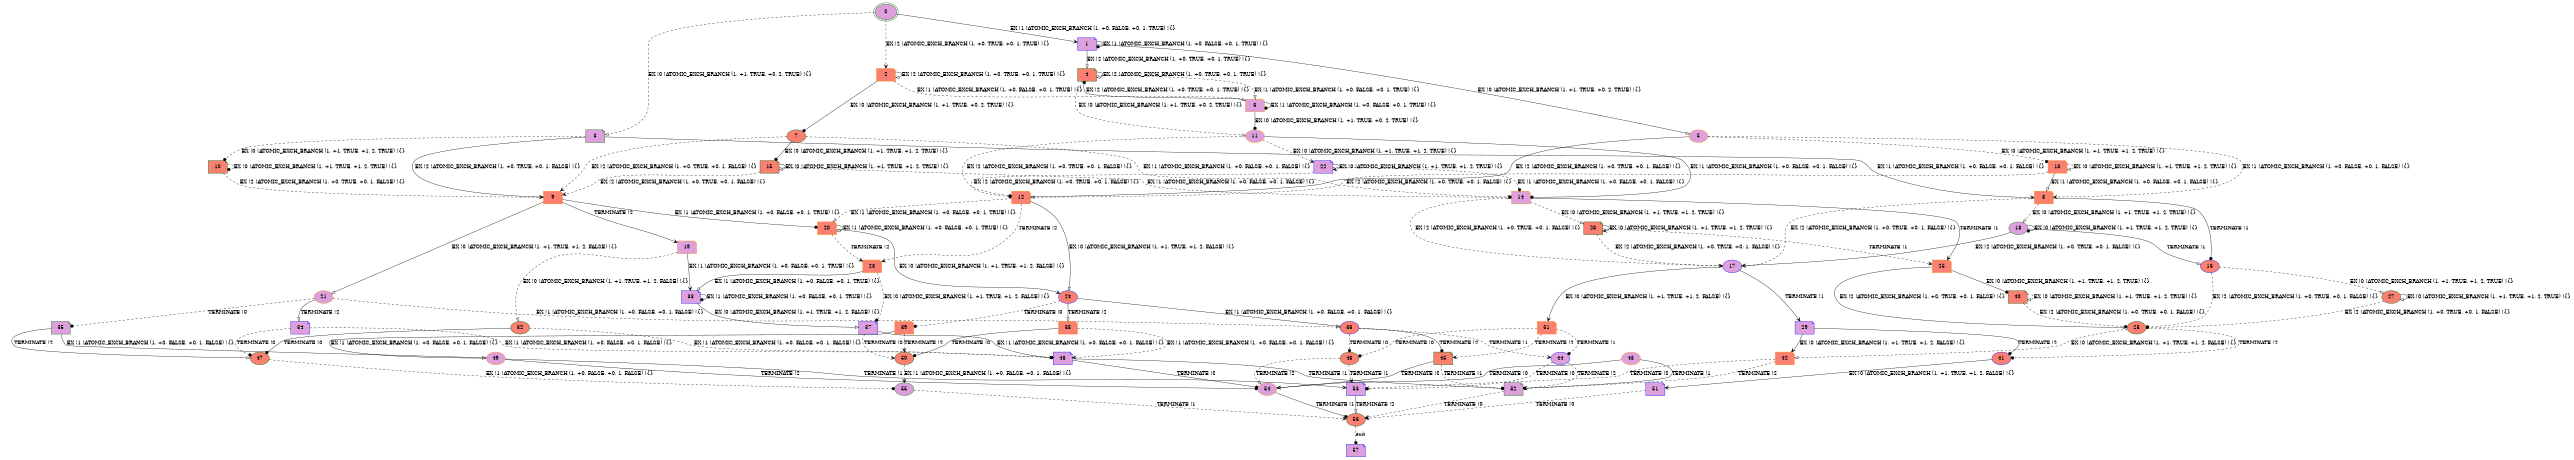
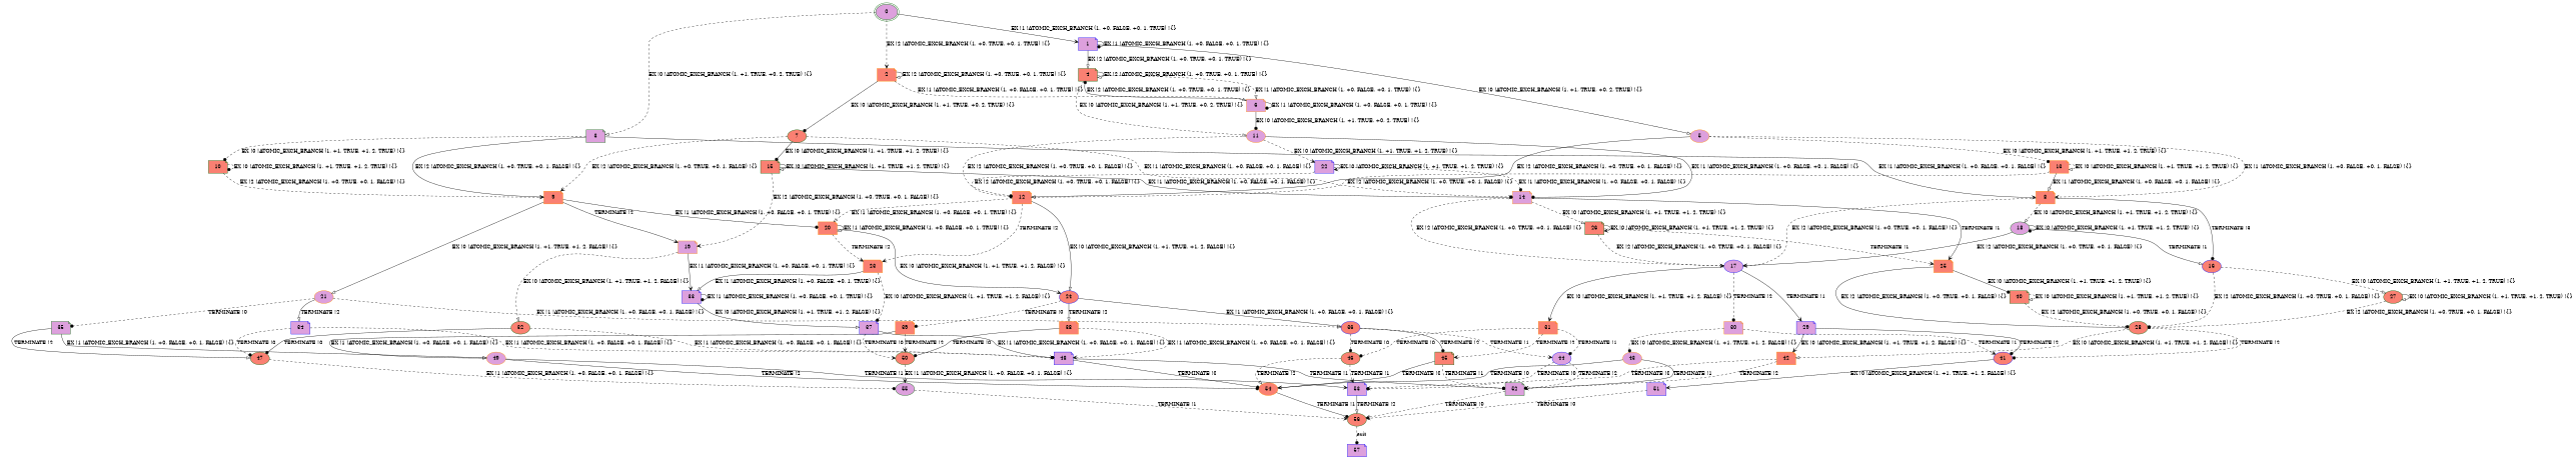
  digraph {
    node [color=darkorange fillcolor=salmon shape=note style=filled]
    edge [arrowhead=dot style=dashed]
    0 [color=darkgreen fillcolor=plum peripheries=2 shape=ellipse]
    1 [color=blue fillcolor=plum]
    2
    3 [color=darkgreen fillcolor=plum]
    4 [color=darkgreen]
    5 [fillcolor=plum shape=ellipse]
    6 [fillcolor=plum]
    7 [color=darkgreen shape=ellipse]
    8
    9
    10 [color=darkgreen]
    11 [fillcolor=plum shape=ellipse]
    12
    13
    14 [fillcolor=plum]
    15 [color=darkgreen]
    16 [color=blue shape=ellipse]
    17 [color=blue fillcolor=plum shape=ellipse]
    18 [color=darkgreen fillcolor=plum shape=ellipse]
    19 [fillcolor=plum]
    20
    21 [fillcolor=plum shape=ellipse]
    22 [color=blue fillcolor=plum]
    23
    24 [color=blue shape=ellipse]
    25
    26 [color=darkgreen]
    27 [color=darkgreen shape=ellipse]
    28 [color=darkgreen shape=ellipse]
    29 [color=blue fillcolor=plum]
+   30 [fillcolor=plum]
    31
    32 [color=darkgreen shape=ellipse]
    33 [color=blue fillcolor=plum]
    34 [color=blue fillcolor=plum]
    35 [color=darkgreen fillcolor=plum]
    36 [color=blue shape=ellipse]
    37 [color=blue fillcolor=plum]
    38
    39
    40 [color=darkgreen]
    41 [color=blue shape=ellipse]
    42
    43 [fillcolor=plum shape=ellipse]
    44 [color=blue fillcolor=plum shape=ellipse]
    45 [color=darkgreen]
    46 [color=darkgreen shape=ellipse]
    47 [color=darkgreen shape=ellipse]
    48 [color=blue fillcolor=plum]
    49 [fillcolor=plum shape=ellipse]
    50 [color=darkgreen shape=ellipse]
    51 [color=blue fillcolor=plum]
    52 [color=darkgreen fillcolor=plum]
    53 [color=blue fillcolor=plum]
-   54 [fillcolor=plum shape=ellipse]
+   54 [shape=ellipse]
    55 [color=darkgreen fillcolor=plum shape=ellipse]
    56 [color=darkgreen shape=ellipse]
    57 [color=blue fillcolor=plum]
    0 -> 1 [arrowhead=vee label="EX !1 !ATOMIC_EXCH_BRANCH (1, +0, FALSE, +0, 1, TRUE) !{}" style=solid]
    0 -> 2 [arrowhead=vee label="EX !2 !ATOMIC_EXCH_BRANCH (1, +0, TRUE, +0, 1, TRUE) !{}"]
    0 -> 3 [arrowhead=onormal label="EX !0 !ATOMIC_EXCH_BRANCH (1, +1, TRUE, +0, 2, TRUE) !{}"]
    1 -> 1 [label="EX !1 !ATOMIC_EXCH_BRANCH (1, +0, FALSE, +0, 1, TRUE) !{}" style=solid]
    1 -> 4 [arrowhead=onormal label="EX !2 !ATOMIC_EXCH_BRANCH (1, +0, TRUE, +0, 1, TRUE) !{}" style=solid]
    1 -> 5 [arrowhead=onormal label="EX !0 !ATOMIC_EXCH_BRANCH (1, +1, TRUE, +0, 2, TRUE) !{}" style=solid]
    2 -> 2 [arrowhead=onormal label="EX !2 !ATOMIC_EXCH_BRANCH (1, +0, TRUE, +0, 1, TRUE) !{}" style=solid]
    2 -> 6 [arrowhead=onormal label="EX !1 !ATOMIC_EXCH_BRANCH (1, +0, FALSE, +0, 1, TRUE) !{}"]
    2 -> 7 [label="EX !0 !ATOMIC_EXCH_BRANCH (1, +1, TRUE, +0, 2, TRUE) !{}" style=solid]
    3 -> 8 [arrowhead=vee label="EX !1 !ATOMIC_EXCH_BRANCH (1, +0, FALSE, +0, 1, FALSE) !{}" style=solid]
    3 -> 9 [arrowhead=onormal label="EX !2 !ATOMIC_EXCH_BRANCH (1, +0, TRUE, +0, 1, FALSE) !{}" style=solid]
    3 -> 10 [label="EX !0 !ATOMIC_EXCH_BRANCH (1, +1, TRUE, +1, 2, TRUE) !{}"]
    4 -> 4 [arrowhead=onormal label="EX !2 !ATOMIC_EXCH_BRANCH (1, +0, TRUE, +0, 1, TRUE) !{}" style=solid]
    4 -> 6 [arrowhead=onormal label="EX !1 !ATOMIC_EXCH_BRANCH (1, +0, FALSE, +0, 1, TRUE) !{}"]
    4 -> 11 [arrowhead=onormal label="EX !0 !ATOMIC_EXCH_BRANCH (1, +1, TRUE, +0, 2, TRUE) !{}"]
    5 -> 8 [arrowhead=vee label="EX !1 !ATOMIC_EXCH_BRANCH (1, +0, FALSE, +0, 1, FALSE) !{}"]
    5 -> 12 [arrowhead=onormal label="EX !2 !ATOMIC_EXCH_BRANCH (1, +0, TRUE, +0, 1, FALSE) !{}" style=solid]
    5 -> 13 [label="EX !0 !ATOMIC_EXCH_BRANCH (1, +1, TRUE, +1, 2, TRUE) !{}"]
    6 -> 4 [label="EX !2 !ATOMIC_EXCH_BRANCH (1, +0, TRUE, +0, 1, TRUE) !{}" style=solid]
    6 -> 6 [label="EX !1 !ATOMIC_EXCH_BRANCH (1, +0, FALSE, +0, 1, TRUE) !{}" style=solid]
    6 -> 11 [label="EX !0 !ATOMIC_EXCH_BRANCH (1, +1, TRUE, +0, 2, TRUE) !{}" style=solid]
    7 -> 9 [arrowhead=vee label="EX !2 !ATOMIC_EXCH_BRANCH (1, +0, TRUE, +0, 1, FALSE) !{}"]
    7 -> 14 [label="EX !1 !ATOMIC_EXCH_BRANCH (1, +0, FALSE, +0, 1, FALSE) !{}"]
    7 -> 15 [label="EX !0 !ATOMIC_EXCH_BRANCH (1, +1, TRUE, +1, 2, TRUE) !{}" style=solid]
-   8 -> 16 [label="TERMINATE !1" style=solid]
+   8 -> 16 [label="TERMINATE !3" style=solid]
    8 -> 17 [arrowhead=onormal label="EX !2 !ATOMIC_EXCH_BRANCH (1, +0, TRUE, +0, 1, FALSE) !{}"]
    8 -> 18 [arrowhead=onormal label="EX !0 !ATOMIC_EXCH_BRANCH (1, +1, TRUE, +1, 2, TRUE) !{}"]
    9 -> 19 [arrowhead=vee label="TERMINATE !2" style=solid]
    9 -> 20 [label="EX !1 !ATOMIC_EXCH_BRANCH (1, +0, FALSE, +0, 1, TRUE) !{}" style=solid]
    9 -> 21 [arrowhead=onormal label="EX !0 !ATOMIC_EXCH_BRANCH (1, +1, TRUE, +1, 2, FALSE) !{}" style=solid]
    10 -> 9 [arrowhead=vee label="EX !2 !ATOMIC_EXCH_BRANCH (1, +0, TRUE, +0, 1, FALSE) !{}"]
    10 -> 10 [label="EX !0 !ATOMIC_EXCH_BRANCH (1, +1, TRUE, +1, 2, TRUE) !{}"]
    11 -> 12 [label="EX !2 !ATOMIC_EXCH_BRANCH (1, +0, TRUE, +0, 1, FALSE) !{}"]
    11 -> 14 [label="EX !1 !ATOMIC_EXCH_BRANCH (1, +0, FALSE, +0, 1, FALSE) !{}" style=solid]
    11 -> 22 [arrowhead=vee label="EX !0 !ATOMIC_EXCH_BRANCH (1, +1, TRUE, +1, 2, TRUE) !{}"]
    12 -> 20 [arrowhead=onormal label="EX !1 !ATOMIC_EXCH_BRANCH (1, +0, FALSE, +0, 1, TRUE) !{}"]
    12 -> 23 [arrowhead=vee label="TERMINATE !2"]
    12 -> 24 [arrowhead=onormal label="EX !0 !ATOMIC_EXCH_BRANCH (1, +1, TRUE, +1, 2, FALSE) !{}" style=solid]
    13 -> 8 [arrowhead=onormal label="EX !1 !ATOMIC_EXCH_BRANCH (1, +0, FALSE, +0, 1, FALSE) !{}" style=solid]
    13 -> 12 [arrowhead=onormal label="EX !2 !ATOMIC_EXCH_BRANCH (1, +0, TRUE, +0, 1, FALSE) !{}"]
    13 -> 13 [arrowhead=onormal label="EX !0 !ATOMIC_EXCH_BRANCH (1, +1, TRUE, +1, 2, TRUE) !{}"]
    14 -> 17 [arrowhead=onormal label="EX !2 !ATOMIC_EXCH_BRANCH (1, +0, TRUE, +0, 1, FALSE) !{}"]
    14 -> 25 [arrowhead=vee label="TERMINATE !1" style=solid]
    14 -> 26 [arrowhead=onormal label="EX !0 !ATOMIC_EXCH_BRANCH (1, +1, TRUE, +1, 2, TRUE) !{}"]
-   15 -> 9 [arrowhead=vee label="EX !2 !ATOMIC_EXCH_BRANCH (1, +0, TRUE, +0, 1, FALSE) !{}"]
-   15 -> 14 [arrowhead=vee label="EX !1 !ATOMIC_EXCH_BRANCH (1, +0, FALSE, +0, 1, FALSE) !{}"]
+   15 -> 19 [arrowhead=vee label="EX !2 !ATOMIC_EXCH_BRANCH (1, +0, TRUE, +0, 1, FALSE) !{}"]
+   15 -> 14 [arrowhead=vee label="EX !1 !ATOMIC_EXCH_BRANCH (1, +0, FALSE, +0, 1, FALSE) !{}" style=solid]
    15 -> 15 [arrowhead=onormal label="EX !0 !ATOMIC_EXCH_BRANCH (1, +1, TRUE, +1, 2, TRUE) !{}" style=solid]
    16 -> 27 [arrowhead=onormal label="EX !0 !ATOMIC_EXCH_BRANCH (1, +1, TRUE, +1, 2, TRUE) !{}"]
    16 -> 28 [label="EX !2 !ATOMIC_EXCH_BRANCH (1, +0, TRUE, +0, 1, FALSE) !{}"]
    17 -> 29 [arrowhead=vee label="TERMINATE !1" style=solid]
+   17 -> 30 [label="TERMINATE !2"]
    17 -> 31 [arrowhead=vee label="EX !0 !ATOMIC_EXCH_BRANCH (1, +1, TRUE, +1, 2, FALSE) !{}" style=solid]
    18 -> 16 [arrowhead=onormal label="TERMINATE !1" style=solid]
    18 -> 17 [arrowhead=vee label="EX !2 !ATOMIC_EXCH_BRANCH (1, +0, TRUE, +0, 1, FALSE) !{}" style=solid]
    18 -> 18 [label="EX !0 !ATOMIC_EXCH_BRANCH (1, +1, TRUE, +1, 2, TRUE) !{}" style=solid]
    19 -> 32 [arrowhead=onormal label="EX !0 !ATOMIC_EXCH_BRANCH (1, +1, TRUE, +1, 2, FALSE) !{}"]
    19 -> 33 [arrowhead=vee label="EX !1 !ATOMIC_EXCH_BRANCH (1, +0, FALSE, +0, 1, TRUE) !{}" style=solid]
    20 -> 20 [arrowhead=onormal label="EX !1 !ATOMIC_EXCH_BRANCH (1, +0, FALSE, +0, 1, TRUE) !{}" style=solid]
    20 -> 23 [arrowhead=vee label="TERMINATE !2"]
    20 -> 24 [arrowhead=vee label="EX !0 !ATOMIC_EXCH_BRANCH (1, +1, TRUE, +1, 2, FALSE) !{}" style=solid]
    21 -> 34 [arrowhead=onormal label="TERMINATE !2" style=solid]
    21 -> 35 [label="TERMINATE !0"]
    21 -> 36 [arrowhead=onormal label="EX !1 !ATOMIC_EXCH_BRANCH (1, +0, FALSE, +0, 1, FALSE) !{}"]
    22 -> 12 [label="EX !2 !ATOMIC_EXCH_BRANCH (1, +0, TRUE, +0, 1, FALSE) !{}"]
    22 -> 14 [label="EX !1 !ATOMIC_EXCH_BRANCH (1, +0, FALSE, +0, 1, FALSE) !{}"]
    22 -> 22 [arrowhead=vee label="EX !0 !ATOMIC_EXCH_BRANCH (1, +1, TRUE, +1, 2, TRUE) !{}" style=solid]
    23 -> 33 [arrowhead=onormal label="EX !1 !ATOMIC_EXCH_BRANCH (1, +0, FALSE, +0, 1, TRUE) !{}" style=solid]
    23 -> 37 [label="EX !0 !ATOMIC_EXCH_BRANCH (1, +1, TRUE, +1, 2, FALSE) !{}"]
    24 -> 36 [arrowhead=onormal label="EX !1 !ATOMIC_EXCH_BRANCH (1, +0, FALSE, +0, 1, FALSE) !{}" style=solid]
    24 -> 38 [arrowhead=onormal label="TERMINATE !2" style=solid]
    24 -> 39 [label="TERMINATE !0"]
    25 -> 28 [arrowhead=onormal label="EX !2 !ATOMIC_EXCH_BRANCH (1, +0, TRUE, +0, 1, FALSE) !{}" style=solid]
    25 -> 40 [label="EX !0 !ATOMIC_EXCH_BRANCH (1, +1, TRUE, +1, 2, TRUE) !{}" style=solid]
    26 -> 17 [arrowhead=vee label="EX !2 !ATOMIC_EXCH_BRANCH (1, +0, TRUE, +0, 1, FALSE) !{}"]
    26 -> 25 [arrowhead=vee label="TERMINATE !1"]
    26 -> 26 [arrowhead=vee label="EX !0 !ATOMIC_EXCH_BRANCH (1, +1, TRUE, +1, 2, TRUE) !{}" style=solid]
    27 -> 27 [arrowhead=onormal label="EX !0 !ATOMIC_EXCH_BRANCH (1, +1, TRUE, +1, 2, TRUE) !{}" style=solid]
    27 -> 28 [label="EX !2 !ATOMIC_EXCH_BRANCH (1, +0, TRUE, +0, 1, FALSE) !{}"]
    28 -> 41 [label="TERMINATE !2"]
    28 -> 42 [arrowhead=onormal label="EX !0 !ATOMIC_EXCH_BRANCH (1, +1, TRUE, +1, 2, FALSE) !{}"]
    29 -> 41 [label="TERMINATE !2" style=solid]
    29 -> 42 [arrowhead=vee label="EX !0 !ATOMIC_EXCH_BRANCH (1, +1, TRUE, +1, 2, FALSE) !{}" style=solid]
+   30 -> 41 [arrowhead=vee label="TERMINATE !1"]
+   30 -> 43 [label="EX !0 !ATOMIC_EXCH_BRANCH (1, +1, TRUE, +1, 2, FALSE) !{}"]
    31 -> 44 [label="TERMINATE !1"]
    31 -> 45 [arrowhead=vee label="TERMINATE !2"]
    31 -> 46 [label="TERMINATE !0"]
    32 -> 47 [label="TERMINATE !0" style=solid]
    32 -> 48 [label="EX !1 !ATOMIC_EXCH_BRANCH (1, +0, FALSE, +0, 1, FALSE) !{}"]
    33 -> 33 [label="EX !1 !ATOMIC_EXCH_BRANCH (1, +0, FALSE, +0, 1, TRUE) !{}" style=solid]
    33 -> 37 [arrowhead=onormal label="EX !0 !ATOMIC_EXCH_BRANCH (1, +1, TRUE, +1, 2, FALSE) !{}" style=solid]
    34 -> 47 [label="TERMINATE !0"]
    34 -> 48 [arrowhead=vee label="EX !1 !ATOMIC_EXCH_BRANCH (1, +0, FALSE, +0, 1, FALSE) !{}"]
    35 -> 47 [arrowhead=onormal label="TERMINATE !2" style=solid]
    35 -> 49 [arrowhead=onormal label="EX !1 !ATOMIC_EXCH_BRANCH (1, +0, FALSE, +0, 1, FALSE) !{}" style=solid]
    36 -> 44 [arrowhead=vee label="TERMINATE !1"]
    36 -> 45 [label="TERMINATE !2" style=solid]
    36 -> 46 [label="TERMINATE !0"]
    37 -> 48 [label="EX !1 !ATOMIC_EXCH_BRANCH (1, +0, FALSE, +0, 1, FALSE) !{}" style=solid]
    37 -> 50 [arrowhead=vee label="TERMINATE !0"]
    38 -> 48 [arrowhead=vee label="EX !1 !ATOMIC_EXCH_BRANCH (1, +0, FALSE, +0, 1, FALSE) !{}"]
    38 -> 50 [label="TERMINATE !0" style=solid]
    39 -> 49 [arrowhead=onormal label="EX !1 !ATOMIC_EXCH_BRANCH (1, +0, FALSE, +0, 1, FALSE) !{}" style=solid]
    39 -> 50 [arrowhead=vee label="TERMINATE !2"]
    40 -> 28 [label="EX !2 !ATOMIC_EXCH_BRANCH (1, +0, TRUE, +0, 1, FALSE) !{}"]
    40 -> 40 [arrowhead=onormal label="EX !0 !ATOMIC_EXCH_BRANCH (1, +1, TRUE, +1, 2, TRUE) !{}"]
    41 -> 51 [arrowhead=vee label="EX !0 !ATOMIC_EXCH_BRANCH (1, +1, TRUE, +1, 2, FALSE) !{}" style=solid]
    42 -> 52 [arrowhead=vee label="TERMINATE !2"]
    42 -> 53 [arrowhead=vee label="TERMINATE !0"]
    43 -> 52 [arrowhead=vee label="TERMINATE !1" style=solid]
    43 -> 54 [arrowhead=vee label="TERMINATE !0" style=solid]
    44 -> 52 [label="TERMINATE !2"]
    44 -> 53 [label="TERMINATE !0"]
    45 -> 52 [label="TERMINATE !1"]
    45 -> 54 [arrowhead=onormal label="TERMINATE !0" style=solid]
    46 -> 53 [arrowhead=vee label="TERMINATE !1"]
    46 -> 54 [arrowhead=onormal label="TERMINATE !2"]
    47 -> 55 [label="EX !1 !ATOMIC_EXCH_BRANCH (1, +0, FALSE, +0, 1, FALSE) !{}"]
    48 -> 52 [label="TERMINATE !1" style=solid]
    48 -> 54 [label="TERMINATE !0" style=solid]
    49 -> 53 [arrowhead=vee label="TERMINATE !1" style=solid]
    49 -> 54 [label="TERMINATE !2" style=solid]
    50 -> 55 [arrowhead=vee label="EX !1 !ATOMIC_EXCH_BRANCH (1, +0, FALSE, +0, 1, FALSE) !{}"]
    51 -> 56 [arrowhead=vee label="TERMINATE !0"]
    52 -> 56 [arrowhead=vee label="TERMINATE !0"]
    53 -> 56 [arrowhead=onormal label="TERMINATE !2" style=solid]
    54 -> 56 [label="TERMINATE !1" style=solid]
    55 -> 56 [arrowhead=vee label="TERMINATE !1"]
    56 -> 57 [label=exit]
  }
